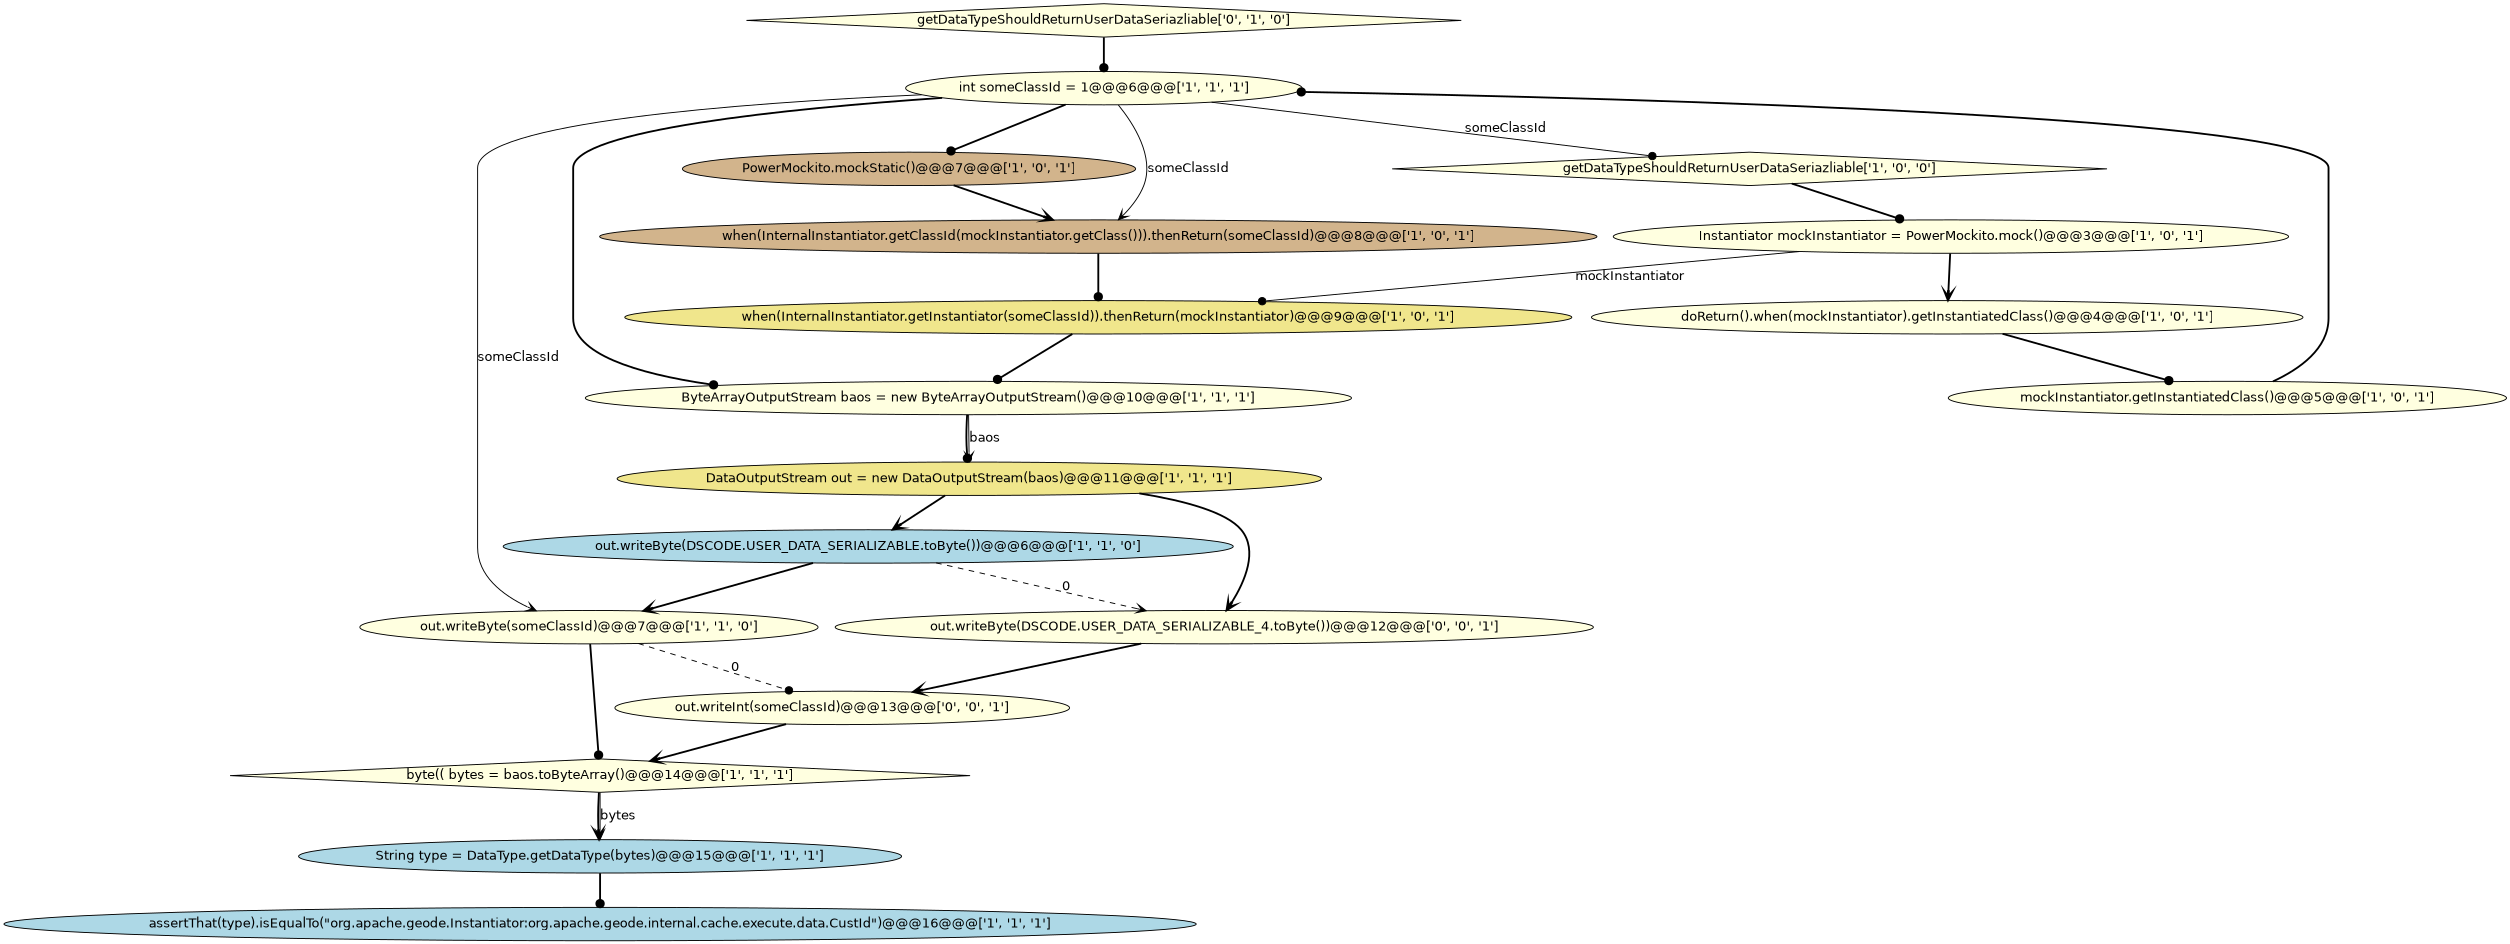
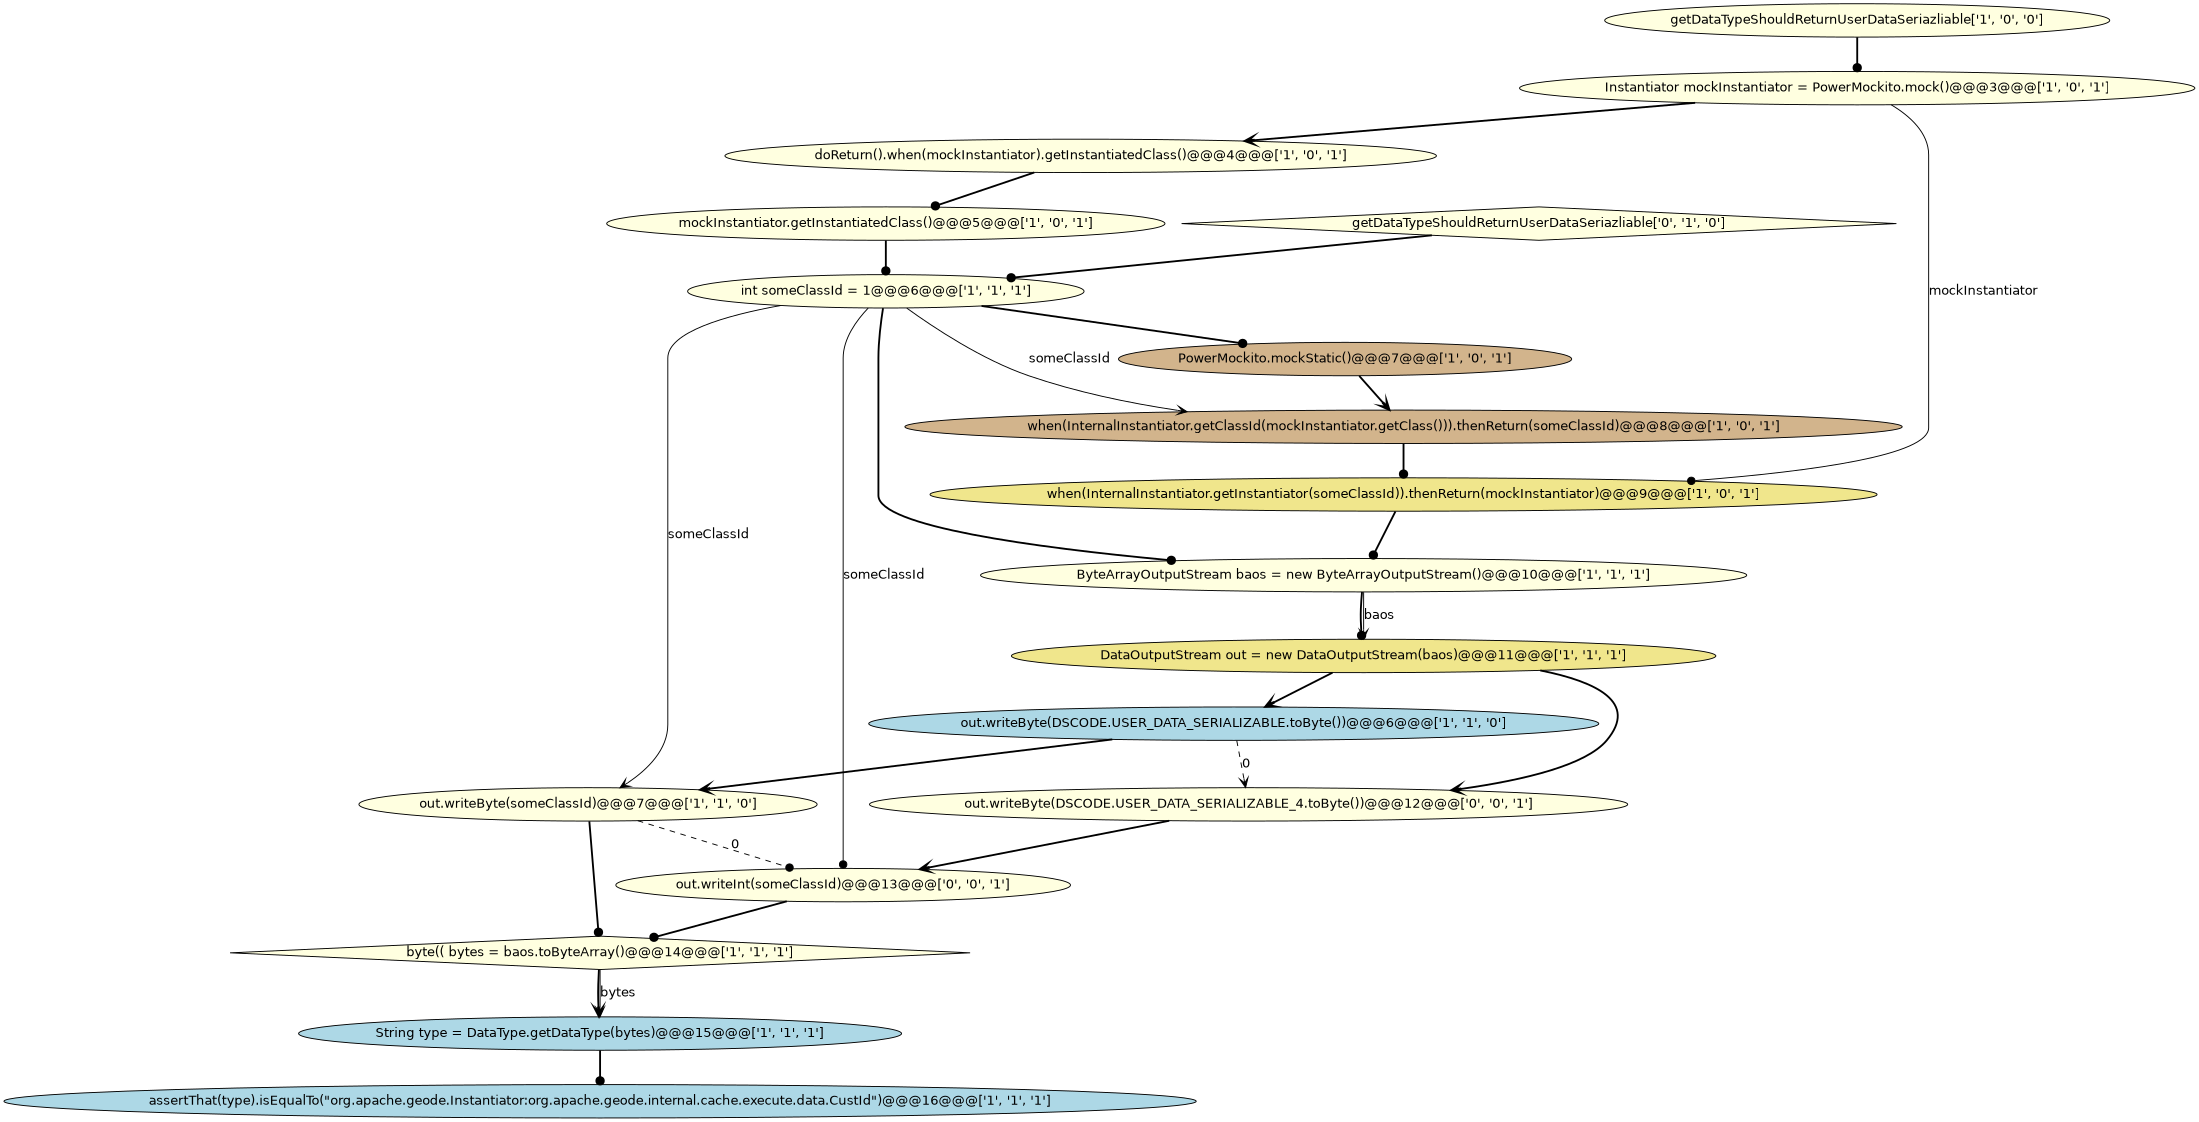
  digraph {
    fontname="DejaVu Sans"
    node [fillcolor=lightyellow fontname="DejaVu Sans" shape=ellipse style=filled]
    edge [arrowhead=dot fontname="DejaVu Sans" style=bold]
    n1 [label="out.writeByte(someClassId)@@@7@@@['1', '1', '0']"]
    n2 [label="byte(( bytes = baos.toByteArray()@@@14@@@['1', '1', '1']" shape=diamond]
    n3 [label="out.writeInt(someClassId)@@@13@@@['0', '0', '1']"]
    n4 [fillcolor=lightblue label="String type = DataType.getDataType(bytes)@@@15@@@['1', '1', '1']"]
    n5 [label="ByteArrayOutputStream baos = new ByteArrayOutputStream()@@@10@@@['1', '1', '1']"]
    n6 [fillcolor=khaki label="DataOutputStream out = new DataOutputStream(baos)@@@11@@@['1', '1', '1']"]
    n7 [fillcolor=lightblue label="out.writeByte(DSCODE.USER_DATA_SERIALIZABLE.toByte())@@@6@@@['1', '1', '0']"]
    n8 [label="out.writeByte(DSCODE.USER_DATA_SERIALIZABLE_4.toByte())@@@12@@@['0', '0', '1']"]
    n9 [fillcolor=tan label="PowerMockito.mockStatic()@@@7@@@['1', '0', '1']"]
    n10 [fillcolor=tan label="when(InternalInstantiator.getClassId(mockInstantiator.getClass())).thenReturn(someClassId)@@@8@@@['1', '0', '1']"]
    n11 [fillcolor=khaki label="when(InternalInstantiator.getInstantiator(someClassId)).thenReturn(mockInstantiator)@@@9@@@['1', '0', '1']"]
    n12 [fillcolor=lightblue label="assertThat(type).isEqualTo(\"org.apache.geode.Instantiator:org.apache.geode.internal.cache.execute.data.CustId\")@@@16@@@['1', '1', '1']"]
    n13 [label="getDataTypeShouldReturnUserDataSeriazliable['0', '1', '0']" shape=diamond]
    n14 [label="int someClassId = 1@@@6@@@['1', '1', '1']"]
    n15 [label="Instantiator mockInstantiator = PowerMockito.mock()@@@3@@@['1', '0', '1']"]
    n16 [label="doReturn().when(mockInstantiator).getInstantiatedClass()@@@4@@@['1', '0', '1']"]
    n17 [label="mockInstantiator.getInstantiatedClass()@@@5@@@['1', '0', '1']"]
-   n18 [label="getDataTypeShouldReturnUserDataSeriazliable['1', '0', '0']" shape=diamond]
+   n18 [label="getDataTypeShouldReturnUserDataSeriazliable['1', '0', '0']"]
    n1 -> n2
    n1 -> n3 [label=0 style=dashed]
    n2 -> n4 [arrowhead=vee]
    n2 -> n4 [arrowhead=vee label=bytes style=solid]
-   n3 -> n2 [arrowhead=vee]
+   n3 -> n2
    n4 -> n12
    n5 -> n6
    n5 -> n6 [arrowhead=vee label=baos style=solid]
    n6 -> n7 [arrowhead=vee]
    n6 -> n8 [arrowhead=vee]
    n7 -> n1 [arrowhead=vee]
    n7 -> n8 [arrowhead=vee label=0 style=dashed]
    n8 -> n3 [arrowhead=vee]
    n9 -> n10 [arrowhead=vee]
    n10 -> n11
    n11 -> n5
    n13 -> n14
    n14 -> n1 [arrowhead=vee label=someClassId style=solid]
-   n14 -> n18 [label=someClassId style=solid]
+   n14 -> n3 [label=someClassId style=solid]
    n14 -> n5
    n14 -> n9
    n14 -> n10 [arrowhead=vee label=someClassId style=solid]
    n15 -> n11 [label=mockInstantiator style=solid]
    n15 -> n16 [arrowhead=vee]
    n16 -> n17
    n17 -> n14
    n18 -> n15
  }
